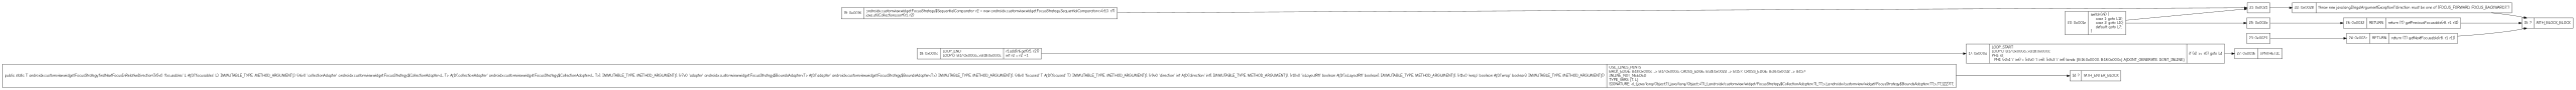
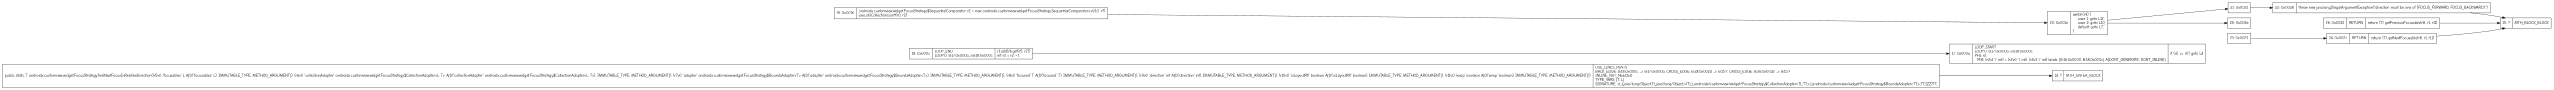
  digraph {
    fontname="Comic Neue"
    rankdir=LR
    node [fontname="Comic Neue" shape=record]
    edge [fontname="Comic Neue"]
    n1 [label="{14\:\ ?|MTH_ENTER_BLOCK\l}"]
    n2 [label="{17\:\ 0x000a|LOOP_START\lLOOP:0: B:17:0x000a\-\>B:18:0x000c\lPHI: r2 \l  PHI: (r2v1 'i' int) = (r2v0 'i' int), (r2v3 'i' int) binds: [B:16:0x0000, B:18:0x000c] A[DONT_GENERATE, DONT_INLINE]\l|if (r2 \>= r0) goto L4\l}"]
-   n3 [label="{27\:\ 0x0016|SYNTHETIC\l}"]
    n4 [label="{18\:\ 0x000c|LOOP_END\lLOOP:0: B:17:0x000a\-\>B:18:0x000c\l|r1.add(r6.get(r5, r2))\lint r2 = r2 + 1\l}"]
-   n5 [label="{19\:\ 0x0016|androidx.customview.widget.FocusStrategy$SequentialComparator r2 = new androidx.customview.widget.FocusStrategy.SequentialComparator\<\>(r10, r7)\ljava.util.Collections.sort(r1, r2)\l}"]
+   n5 [label="{19\:\ 0x0016|androidx.customview.widget.FocusStrategy$SequentialComparator r2 = new androidx.customview.widget.FocusStrategy.SequentialComparator\<\>(r10, r7)\ljava.util.Collections.sort(r0, r2)\l}"]
    n6 [label="{20\:\ 0x001e|switch(r9) \{\l    case 1: goto L12;\l    case 2: goto L10;\l    default: goto L7;\l\}\l}"]
    n7 [label="{21\:\ 0x0021}"]
    n8 [label="{25\:\ 0x002e}"]
    n9 [label="{22\:\ 0x0028|throw new java.lang.IllegalArgumentException(\"direction must be one of \{FOCUS_FORWARD, FOCUS_BACKWARD\}.\")\l}"]
    n10 [label="{23\:\ 0x0029}"]
    n11 [label="{24\:\ 0x002d|RETURN\l|return (T) getNextFocusable(r8, r1, r11)\l}"]
    n12 [label="{26\:\ 0x0032|RETURN\l|return (T) getPreviousFocusable(r8, r1, r11)\l}"]
    n13 [label="{15\:\ ?|MTH_BLOCK_BLOCK\l}"]
    n14 [label="{public static T androidx.customview.widget.FocusStrategy.findNextFocusInRelativeDirection((r5v0 'focusables' L A[D('focusables' L), IMMUTABLE_TYPE, METHOD_ARGUMENT]), (r6v0 'collectionAdapter' androidx.customview.widget.FocusStrategy$CollectionAdapter\<L, T\> A[D('collectionAdapter' androidx.customview.widget.FocusStrategy$CollectionAdapter\<L, T\>), IMMUTABLE_TYPE, METHOD_ARGUMENT]), (r7v0 'adapter' androidx.customview.widget.FocusStrategy$BoundsAdapter\<T\> A[D('adapter' androidx.customview.widget.FocusStrategy$BoundsAdapter\<T\>), IMMUTABLE_TYPE, METHOD_ARGUMENT]), (r8v0 'focused' T A[D('focused' T), IMMUTABLE_TYPE, METHOD_ARGUMENT]), (r9v0 'direction' int A[D('direction' int), IMMUTABLE_TYPE, METHOD_ARGUMENT]), (r10v0 'isLayoutRtl' boolean A[D('isLayoutRtl' boolean), IMMUTABLE_TYPE, METHOD_ARGUMENT]), (r11v0 'wrap' boolean A[D('wrap' boolean), IMMUTABLE_TYPE, METHOD_ARGUMENT]))  | USE_LINES_HINTS\lBACK_EDGE: B:18:0x000c \-\> B:17:0x000a, CROSS_EDGE: B:24:0x002d \-\> B:15:?, CROSS_EDGE: B:26:0x0032 \-\> B:15:?\lINLINE_NOT_NEEDED\lTYPE_VARS: [T, L]\lSIGNATURE: \<L:Ljava\/lang\/Object;T:Ljava\/lang\/Object;\>(TL;Landroidx\/customview\/widget\/FocusStrategy$CollectionAdapter\<TL;TT;\>;Landroidx\/customview\/widget\/FocusStrategy$BoundsAdapter\<TT;\>;TT;IZZ)TT;\l}"]
-   n2 -> n3
    n4 -> n2
-   n5 -> n7
+   n5 -> n6
    n6 -> n7
    n6 -> n8
    n7 -> n9
-   n8 -> n12
    n9 -> n13
    n10 -> n11
    n11 -> n13
    n12 -> n13
    n14 -> n1
  }
